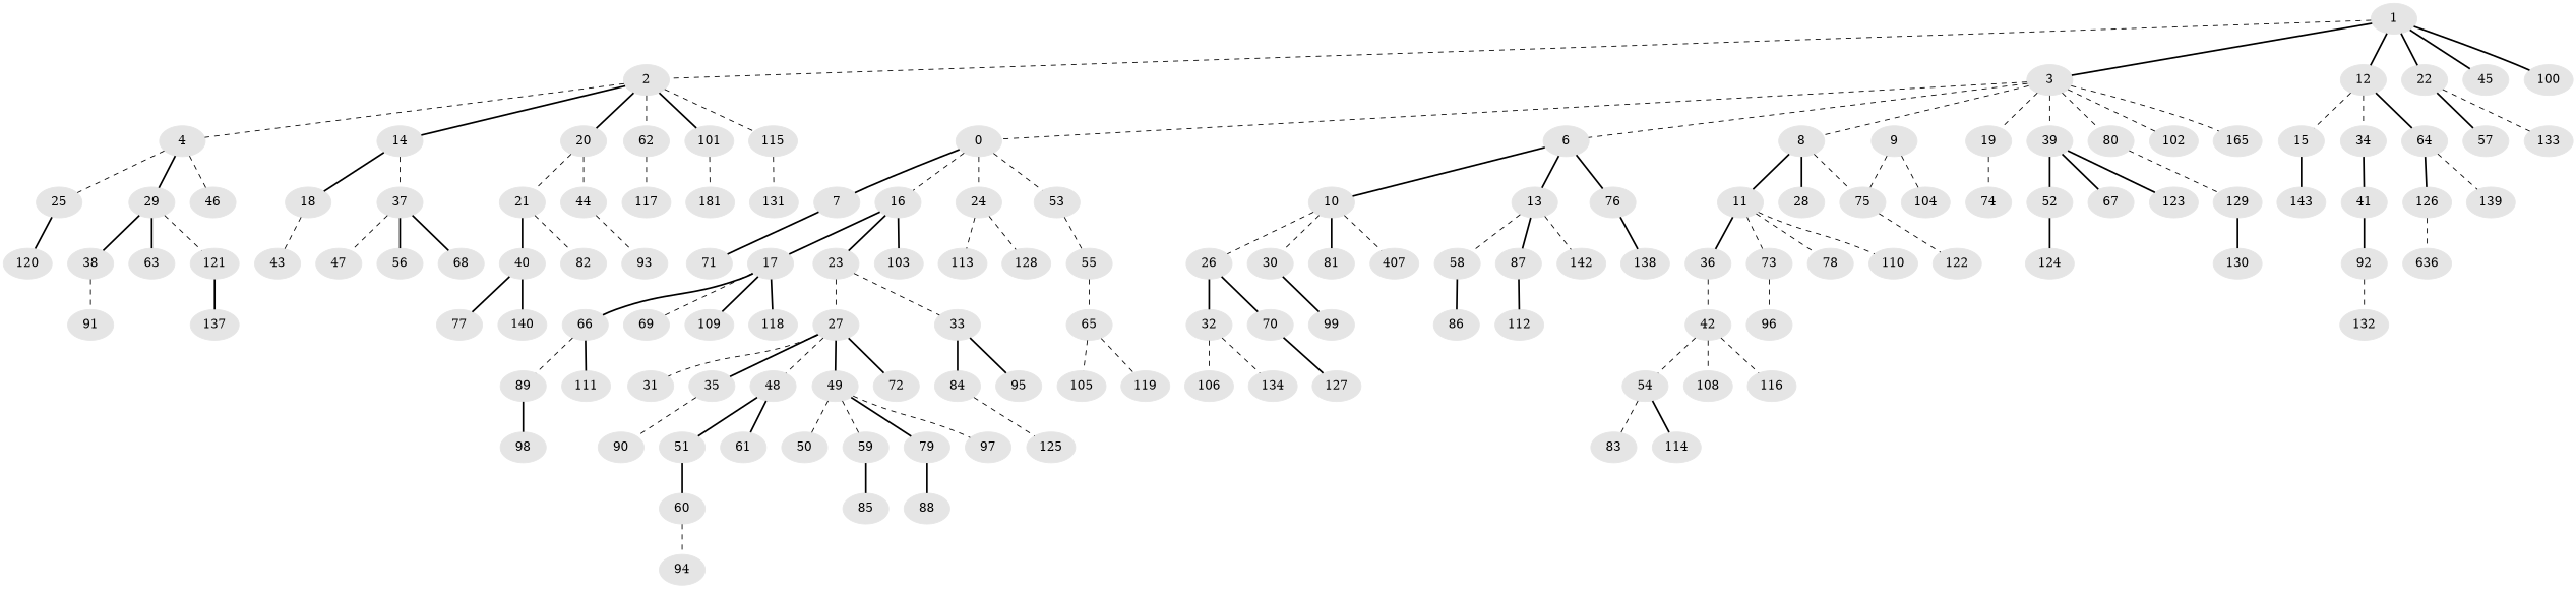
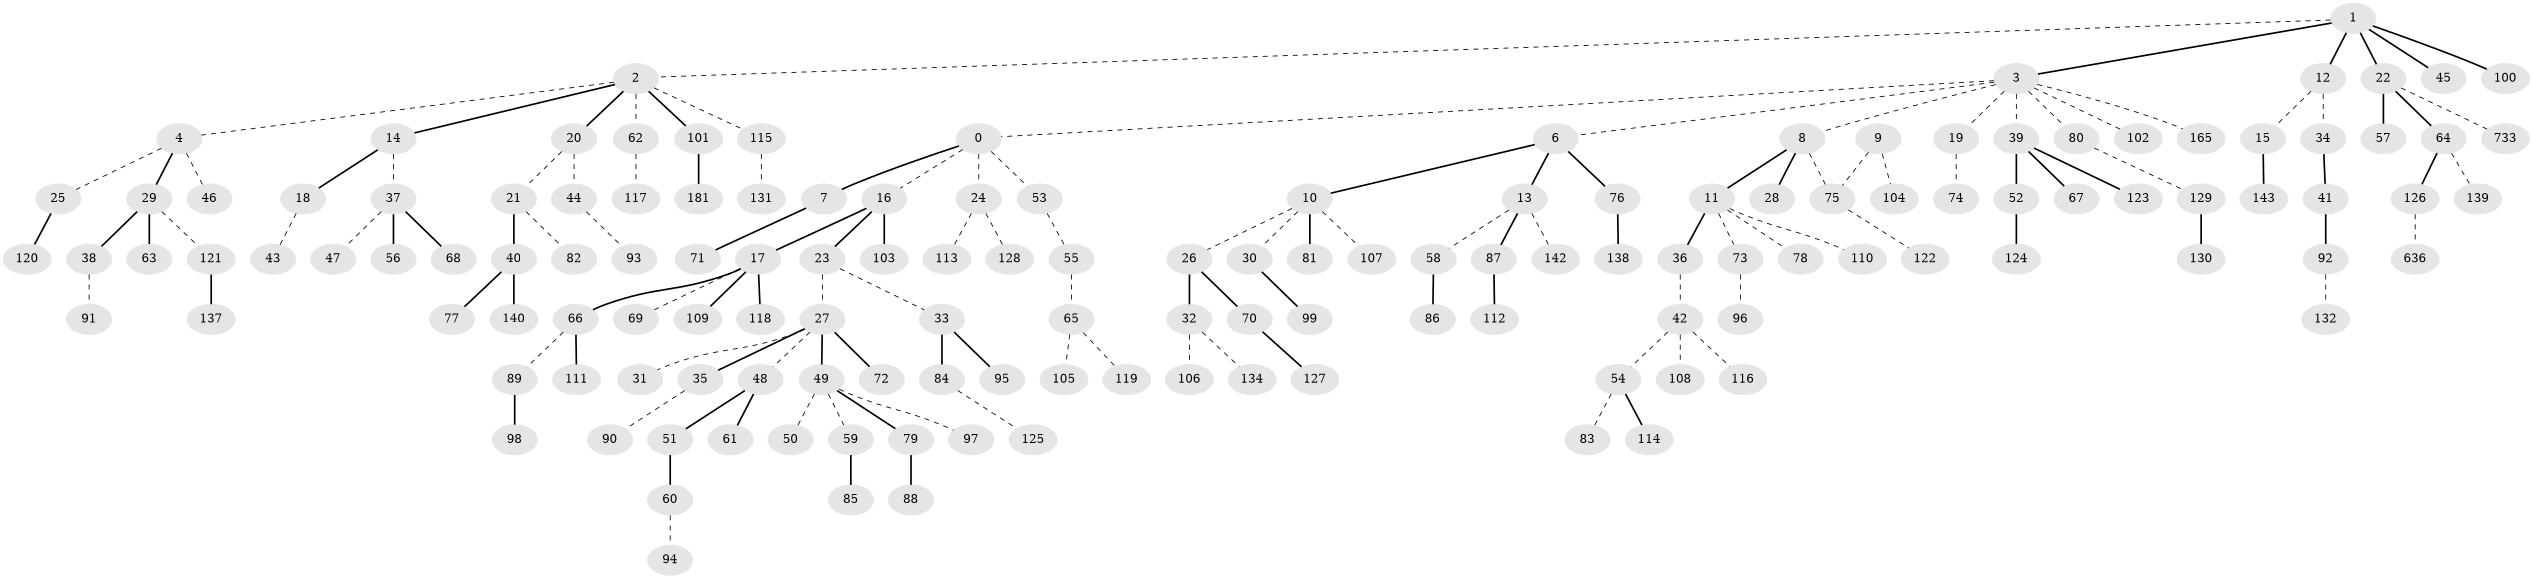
  graph {
    node [color=gray90 style=filled]
    edge [style=dashed]
    1
    2
    3
    12
    22
    45
    100
    4
    14
    20
    62
    101
    115
    n14 [label=0]
    6
    8
    19
    39
    80
    102
    n21 [label=165]
    15
    34
    57
    64
-   133
+   133 [label=733]
    25
    29
    46
    18
    37
    21
    44
    117
    n35 [label=181]
    131
    7
    16
    24
    53
    10
    13
    76
    11
    28
    75
    74
    52
    67
    123
    129
    120
    38
    63
    121
    71
    17
    23
    103
    113
    128
    55
    26
    30
    81
-   107 [label=407]
+   107
    58
    87
    142
    138
    9
    104
    36
    73
    78
    110
    122
    32
    70
    99
    42
    96
    143
    41
    86
    112
    43
    47
    56
    68
    66
    69
    109
    118
    27
    33
    89
    111
    40
    82
    93
    77
    140
    126
    139
    31
    35
    48
    49
    72
    84
    95
    106
    134
    127
    90
    51
    61
    50
    59
    79
    97
    91
    137
    125
    92
    54
    108
    116
    124
    132
    83
    114
    60
    85
    88
    94
    65
    105
    119
    n141 [label=636]
    98
    130
    1 -- 2
    1 -- 3 [style=bold]
    1 -- 12 [style=bold]
    1 -- 22 [style=bold]
    1 -- 45 [style=bold]
    1 -- 100 [style=bold]
    2 -- 4
    2 -- 14 [style=bold]
    2 -- 20 [style=bold]
    2 -- 62
    2 -- 101 [style=bold]
    2 -- 115
    3 -- n14
    3 -- 6
    3 -- 8
    3 -- 19
    3 -- 39
    3 -- 80
    3 -- 102
    3 -- n21
    12 -- 15
    12 -- 34
    22 -- 57 [style=bold]
-   12 -- 64 [style=bold]
+   22 -- 64 [style=bold]
    22 -- 133
    4 -- 25
    4 -- 29 [style=bold]
    4 -- 46
    14 -- 18 [style=bold]
    14 -- 37
    20 -- 21
    20 -- 44
    62 -- 117
-   101 -- n35
+   101 -- n35 [style=bold]
    115 -- 131
    n14 -- 7 [style=bold]
    n14 -- 16
    n14 -- 24
    n14 -- 53
    6 -- 10 [style=bold]
    6 -- 13 [style=bold]
    6 -- 76 [style=bold]
    8 -- 11 [style=bold]
    8 -- 28 [style=bold]
    8 -- 75
    19 -- 74
    39 -- 52 [style=bold]
    39 -- 67 [style=bold]
    39 -- 123 [style=bold]
    80 -- 129
    15 -- 143 [style=bold]
    34 -- 41 [style=bold]
    64 -- 126 [style=bold]
    64 -- 139
    25 -- 120 [style=bold]
    29 -- 38 [style=bold]
    29 -- 63 [style=bold]
    29 -- 121
    18 -- 43
    37 -- 47
    37 -- 56 [style=bold]
    37 -- 68 [style=bold]
    21 -- 40 [style=bold]
    21 -- 82
    44 -- 93
    7 -- 71 [style=bold]
    16 -- 17 [style=bold]
    16 -- 23 [style=bold]
    16 -- 103 [style=bold]
    24 -- 113
    24 -- 128
    53 -- 55
    10 -- 26
    10 -- 30
    10 -- 81 [style=bold]
    10 -- 107
    13 -- 58
    13 -- 87 [style=bold]
    13 -- 142
    76 -- 138 [style=bold]
    11 -- 36 [style=bold]
    11 -- 73
    11 -- 78
    11 -- 110
    75 -- 122
    52 -- 124 [style=bold]
    129 -- 130 [style=bold]
    38 -- 91
    121 -- 137 [style=bold]
    17 -- 66 [style=bold]
    17 -- 69
    17 -- 109 [style=bold]
    17 -- 118 [style=bold]
    23 -- 27
    23 -- 33
    55 -- 65
    26 -- 32 [style=bold]
    26 -- 70 [style=bold]
    30 -- 99 [style=bold]
    58 -- 86 [style=bold]
    87 -- 112 [style=bold]
    9 -- 75
    9 -- 104
    36 -- 42
    73 -- 96
    32 -- 106
    32 -- 134
    70 -- 127 [style=bold]
    42 -- 54
    42 -- 108
    42 -- 116
    41 -- 92 [style=bold]
    66 -- 89
    66 -- 111 [style=bold]
    27 -- 31
    27 -- 35 [style=bold]
    27 -- 48
    27 -- 49 [style=bold]
    27 -- 72 [style=bold]
    33 -- 84 [style=bold]
    33 -- 95 [style=bold]
    89 -- 98 [style=bold]
    40 -- 77 [style=bold]
    40 -- 140 [style=bold]
    126 -- n141
    35 -- 90
    48 -- 51 [style=bold]
    48 -- 61 [style=bold]
    49 -- 50
    49 -- 59
    49 -- 79 [style=bold]
    49 -- 97
    84 -- 125
    51 -- 60 [style=bold]
    59 -- 85 [style=bold]
    79 -- 88 [style=bold]
    92 -- 132
    54 -- 83
    54 -- 114 [style=bold]
    60 -- 94
    65 -- 105
    65 -- 119
  }
